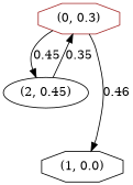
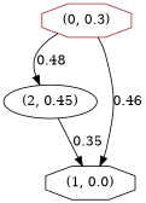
  digraph {
    node [color=black shape=octagon]
    n1 [color=brown label="(0, 0.3)"]
    n2 [label="(2, 0.45)" shape=ellipse]
    n3 [label="(1, 0.0)"]
-   n1 -> n2 [label=0.45]
+   n1 -> n2 [label=0.48]
    n1 -> n3 [label=0.46]
-   n2 -> n1 [label=0.35]
+   n2 -> n3 [label=0.35]
  }
